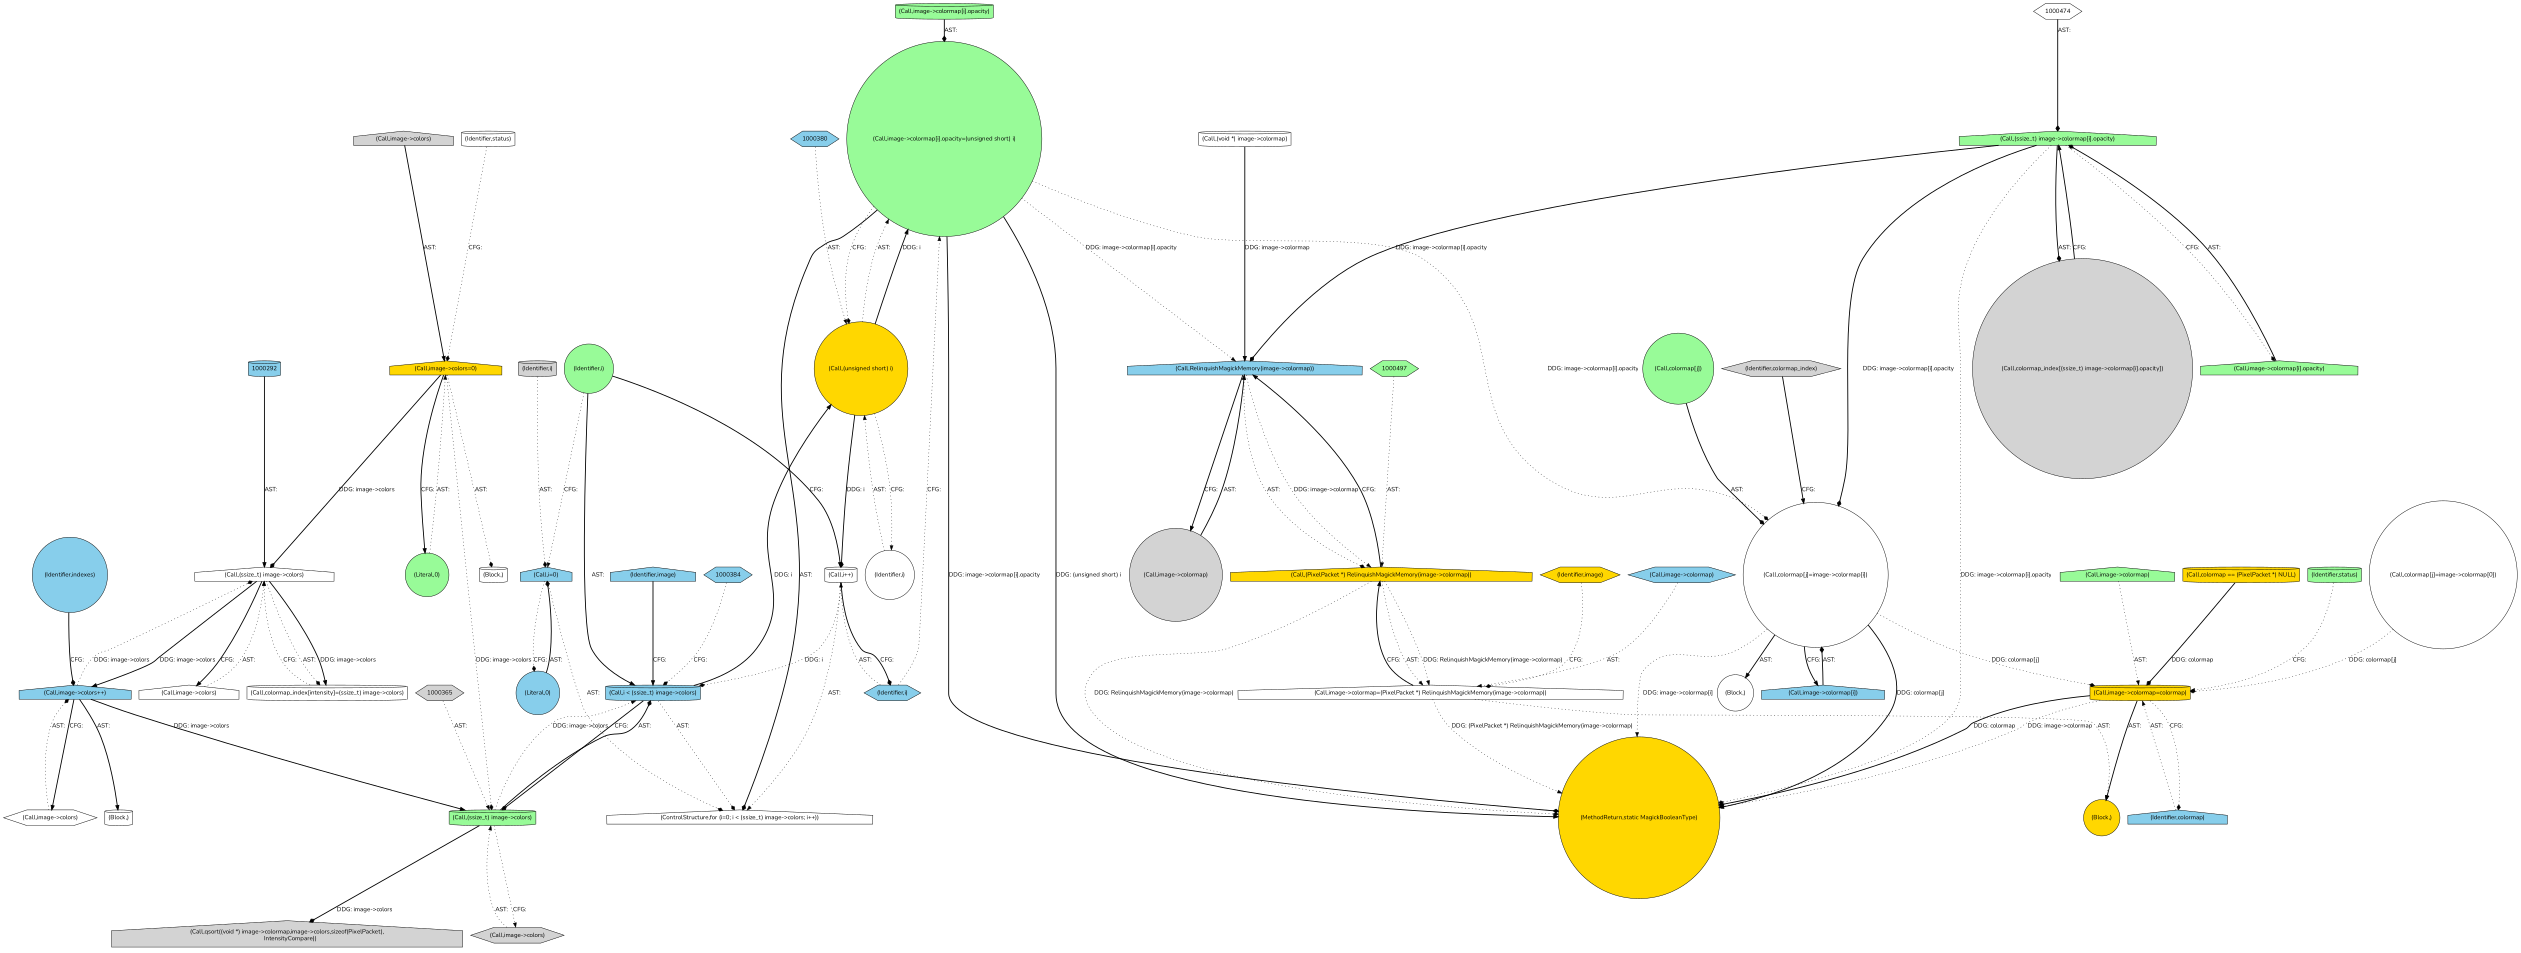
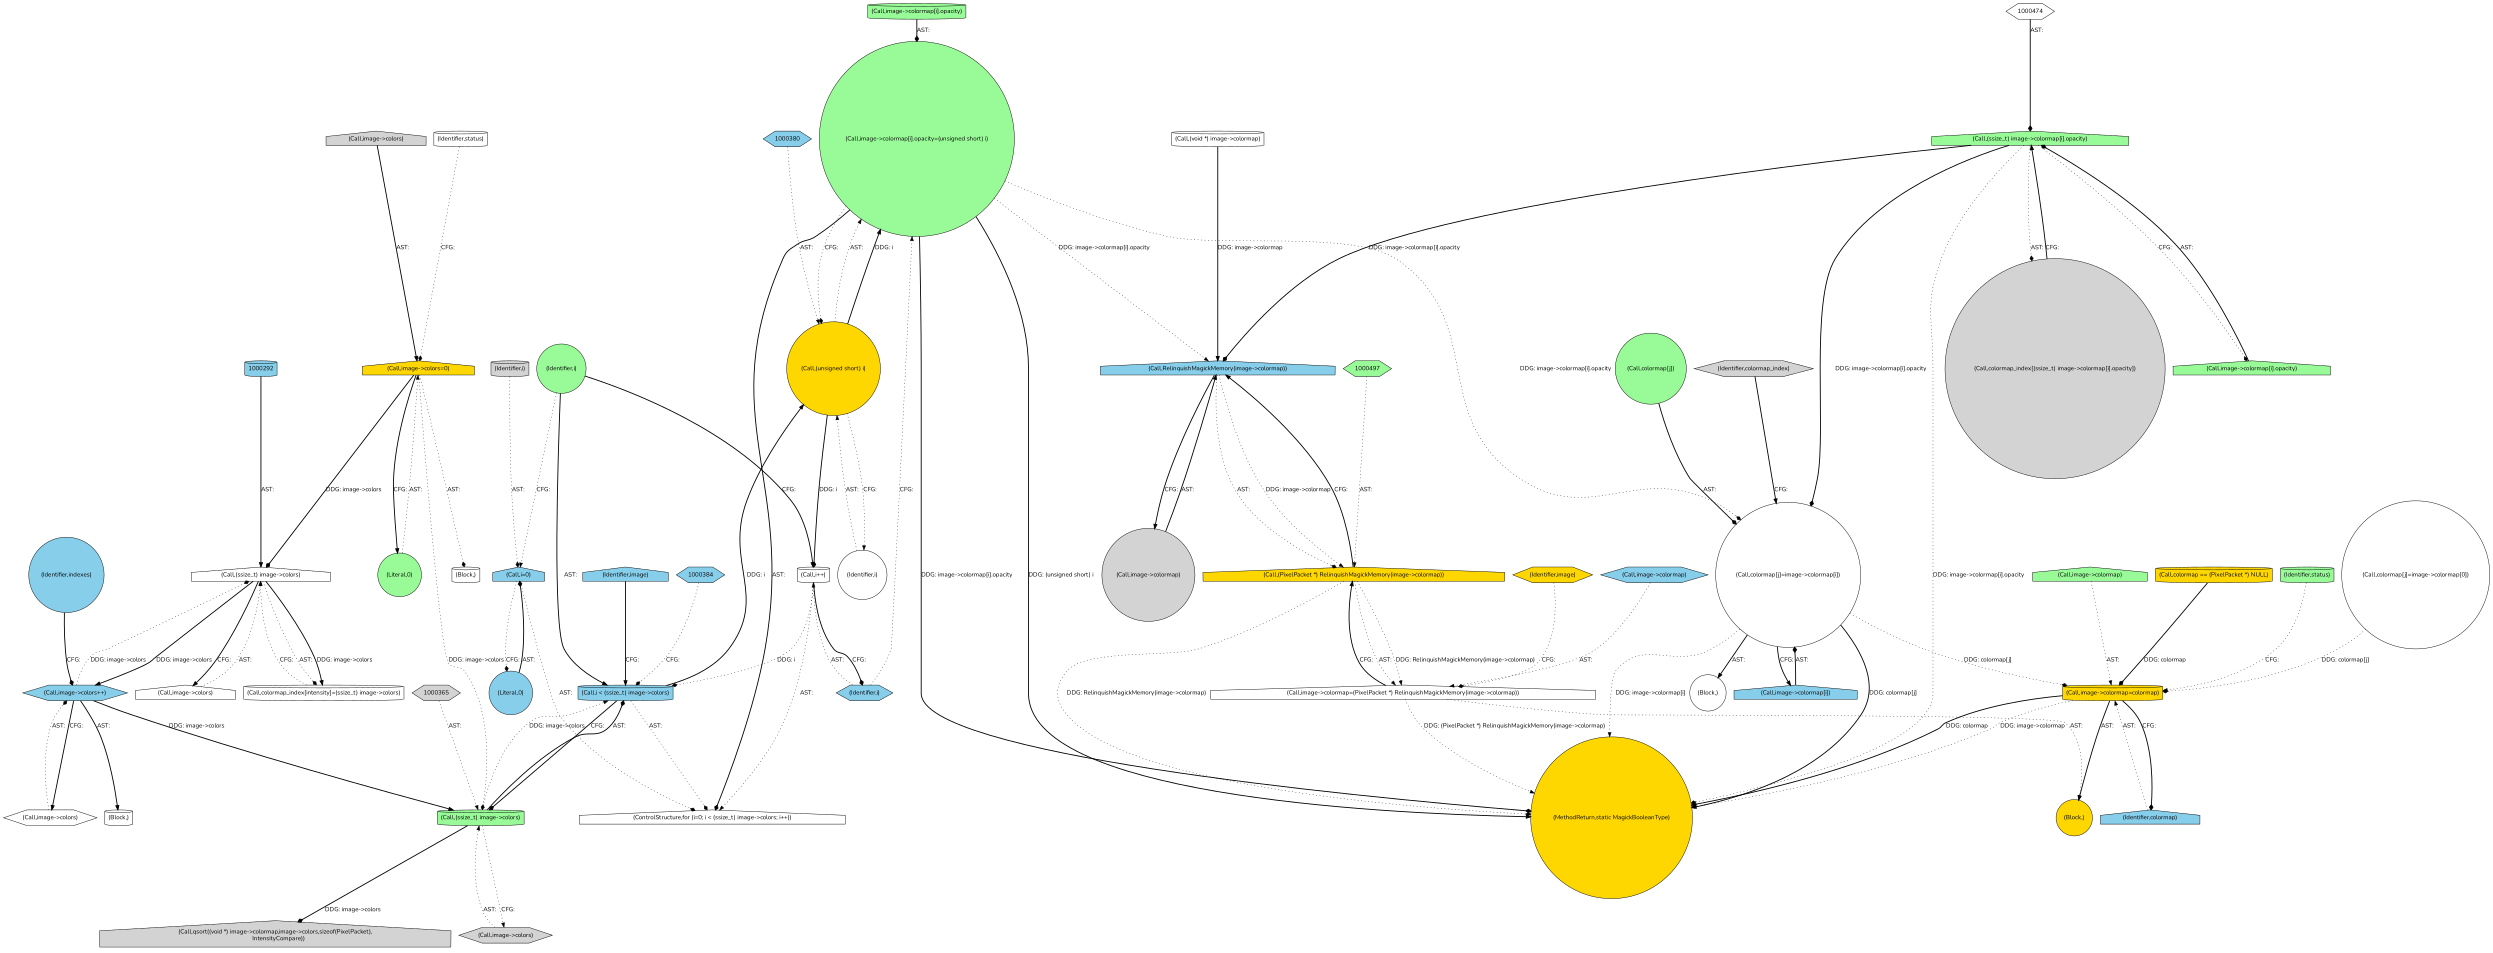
  digraph {
    fontname=Nunito
    node [fillcolor=white fontname=Nunito shape=house style=filled]
    edge [arrowhead=normal fontname=Nunito style=dotted]
    n1 [fillcolor=palegreen label="(Call,(ssize_t) image->colormap[i].opacity)"]
    n2 [label="(Call,colormap[j]=image->colormap[i])" shape=circle]
    n3 [fillcolor=skyblue label="(Call,RelinquishMagickMemory(image->colormap))"]
    n4 [fillcolor=gold label="(MethodReturn,static MagickBooleanType)" shape=circle]
    n5 [fillcolor=palegreen label="(Call,image->colormap[i].opacity)"]
    n6 [fillcolor=lightgrey label="(Call,colormap_index[(ssize_t) image->colormap[i].opacity])" shape=circle]
    n7 [fillcolor=gold label="(Call,image->colormap=colormap)" shape=cylinder]
    n8 [label="(Block,)" shape=circle]
    n9 [fillcolor=skyblue label="(Call,image->colormap[i])"]
    n10 [fillcolor=gold label="(Call,(PixelPacket *) RelinquishMagickMemory(image->colormap))"]
    n11 [fillcolor=lightgrey label="(Call,image->colormap)" shape=circle]
    n12 [fillcolor=palegreen label="(Call,image->colormap[i].opacity=(unsigned short) i)" shape=circle]
    n13 [fillcolor=gold label="(Call,(unsigned short) i)" shape=circle]
    n14 [label="(ControlStructure,for (i=0; i < (ssize_t) image->colors; i++))"]
    n15 [label="(Call,i++)" shape=cylinder]
    n16 [label="(Identifier,i)" shape=circle]
    n17 [fillcolor=skyblue label="(Call,i < (ssize_t) image->colors)" shape=cylinder]
    n18 [fillcolor=skyblue label="(Identifier,i)" shape=hexagon]
    n19 [fillcolor=palegreen label="(Call,(ssize_t) image->colors)" shape=cylinder]
    n20 [fillcolor=lightgrey label="(Call,qsort((void *) image->colormap,image->colors,sizeof(PixelPacket),\n    IntensityCompare))"]
    n21 [fillcolor=lightgrey label="(Call,image->colors)" shape=hexagon]
    n22 [fillcolor=skyblue label="(Call,i=0)"]
    n23 [fillcolor=skyblue label="(Literal,0)" shape=circle]
    n24 [fillcolor=gold label="(Call,image->colors=0)"]
    n25 [label="(Call,(ssize_t) image->colors)"]
    n26 [label="(Block,)" shape=cylinder]
    n27 [fillcolor=palegreen label="(Literal,0)" shape=circle]
-   n28 [fillcolor=skyblue label="(Call,image->colors++)"]
+   n28 [fillcolor=skyblue label="(Call,image->colors++)" shape=hexagon]
    n29 [label="(Call,colormap_index[intensity]=(ssize_t) image->colors)" shape=cylinder]
    n30 [label="(Call,image->colors)"]
    n31 [label="(Block,)" shape=cylinder]
    n32 [label="(Call,image->colors)" shape=hexagon]
    n33 [fillcolor=skyblue label="(Identifier,colormap)"]
    n34 [fillcolor=gold label="(Block,)" shape=circle]
    n35 [label="(Call,image->colormap=(PixelPacket *) RelinquishMagickMemory(image->colormap))"]
    n36 [fillcolor=palegreen label="(Call,image->colormap)"]
    n37 [fillcolor=palegreen label="(Call,colormap[j])" shape=circle]
    n38 [fillcolor=lightgrey label="(Identifier,i)" shape=cylinder]
    n39 [fillcolor=palegreen label="(Call,image->colormap[i].opacity)" shape=cylinder]
    n40 [fillcolor=gold label="(Identifier,image)" shape=hexagon]
    n41 [fillcolor=gold label="(Call,colormap == (PixelPacket *) NULL)" shape=cylinder]
    n42 [fillcolor=skyblue label="(Identifier,image)"]
    n43 [fillcolor=lightgrey label="(Identifier,colormap_index)" shape=hexagon]
    n44 [fillcolor=palegreen label="(Identifier,status)" shape=cylinder]
    n45 [fillcolor=lightgrey label="(Call,image->colors)"]
    n46 [fillcolor=skyblue label="(Identifier,indexes)" shape=circle]
    n47 [fillcolor=skyblue label="(Call,image->colormap)" shape=hexagon]
    n48 [label="(Call,(void *) image->colormap)" shape=cylinder]
    n49 [label="(Identifier,status)" shape=cylinder]
    n50 [label="(Call,colormap[j]=image->colormap[0])" shape=circle]
    n51 [fillcolor=palegreen label="(Identifier,i)" shape=circle]
    1000474 [shape=hexagon]
    1000380 [fillcolor=skyblue shape=hexagon]
    1000384 [fillcolor=skyblue shape=hexagon]
    1000365 [fillcolor=lightgrey shape=hexagon]
    1000292 [fillcolor=skyblue shape=cylinder]
    1000497 [fillcolor=palegreen shape=hexagon]
    n1 -> n2 [arrowhead=diamond label="DDG: image->colormap[i].opacity" style=bold]
    n1 -> n3 [arrowhead=diamond label="DDG: image->colormap[i].opacity" style=bold]
    n1 -> n4 [arrowhead=diamond label="DDG: image->colormap[i].opacity"]
    n1 -> n5 [arrowhead=diamond label="CFG: "]
-   n1 -> n6 [arrowhead=diamond label="AST: " style=bold]
+   n1 -> n6 [arrowhead=diamond label="AST: "]
    n2 -> n4 [label="DDG: image->colormap[i]"]
    n2 -> n4 [label="DDG: colormap[j]" style=bold]
    n2 -> n7 [arrowhead=diamond label="DDG: colormap[j]"]
    n2 -> n8 [label="AST: " style=bold]
    n2 -> n9 [label="CFG: " style=bold]
    n3 -> n10 [arrowhead=diamond label="AST: "]
    n3 -> n10 [label="DDG: image->colormap"]
    n3 -> n11 [label="CFG: " style=bold]
    n5 -> n1 [arrowhead=diamond label="AST: " style=bold]
    n6 -> n1 [label="CFG: " style=bold]
    n7 -> n4 [arrowhead=diamond label="DDG: image->colormap"]
    n7 -> n4 [arrowhead=diamond label="DDG: colormap" style=bold]
-   n7 -> n33 [arrowhead=diamond label="CFG: "]
+   n7 -> n33 [arrowhead=diamond label="CFG: " style=bold]
    n7 -> n34 [label="AST: " style=bold]
    n9 -> n2 [arrowhead=diamond label="AST: " style=bold]
    n10 -> n3 [label="CFG: " style=bold]
    n10 -> n4 [arrowhead=diamond label="DDG: RelinquishMagickMemory(image->colormap)"]
    n10 -> n35 [label="AST: "]
    n10 -> n35 [label="DDG: RelinquishMagickMemory(image->colormap)"]
    n11 -> n3 [label="AST: " style=bold]
    n12 -> n2 [arrowhead=diamond label="DDG: image->colormap[i].opacity"]
    n12 -> n3 [label="DDG: image->colormap[i].opacity"]
    n12 -> n4 [label="DDG: (unsigned short) i" style=bold]
    n12 -> n4 [arrowhead=diamond label="DDG: image->colormap[i].opacity" style=bold]
    n12 -> n13 [arrowhead=diamond label="CFG: "]
    n12 -> n14 [arrowhead=diamond label="AST: " style=bold]
    n13 -> n12 [label="AST: "]
    n13 -> n12 [label="DDG: i" style=bold]
    n13 -> n15 [arrowhead=diamond label="DDG: i" style=bold]
    n13 -> n16 [label="CFG: "]
    n15 -> n14 [label="AST: "]
    n15 -> n17 [arrowhead=diamond label="DDG: i"]
    n15 -> n18 [arrowhead=diamond label="CFG: " style=bold]
    n16 -> n13 [label="AST: "]
    n17 -> n13 [label="DDG: i" style=bold]
    n17 -> n14 [arrowhead=diamond label="AST: "]
    n17 -> n19 [arrowhead=diamond label="CFG: " style=bold]
    n18 -> n12 [label="CFG: "]
    n18 -> n15 [label="AST: "]
    n19 -> n17 [arrowhead=diamond label="AST: " style=bold]
    n19 -> n17 [label="DDG: image->colors"]
    n19 -> n20 [arrowhead=diamond label="DDG: image->colors" style=bold]
    n19 -> n21 [label="CFG: "]
    n21 -> n19 [label="AST: "]
    n22 -> n14 [arrowhead=diamond label="AST: "]
    n22 -> n23 [arrowhead=diamond label="CFG: "]
    n23 -> n22 [arrowhead=diamond label="AST: " style=bold]
    n24 -> n19 [arrowhead=diamond label="DDG: image->colors"]
    n24 -> n25 [arrowhead=diamond label="DDG: image->colors" style=bold]
    n24 -> n26 [arrowhead=diamond label="AST: "]
    n24 -> n27 [label="CFG: " style=bold]
    n25 -> n28 [label="DDG: image->colors" style=bold]
    n25 -> n29 [arrowhead=diamond label="AST: "]
    n25 -> n29 [label="DDG: image->colors" style=bold]
    n25 -> n30 [label="CFG: " style=bold]
    n27 -> n24 [label="AST: "]
    n28 -> n19 [label="DDG: image->colors" style=bold]
    n28 -> n25 [arrowhead=diamond label="DDG: image->colors"]
    n28 -> n31 [label="AST: " style=bold]
    n28 -> n32 [label="CFG: " style=bold]
    n29 -> n25 [label="CFG: "]
    n30 -> n25 [label="AST: "]
    n32 -> n28 [arrowhead=diamond label="AST: "]
    n33 -> n7 [label="AST: "]
    n35 -> n4 [label="DDG: (PixelPacket *) RelinquishMagickMemory(image->colormap)"]
    n35 -> n10 [label="CFG: " style=bold]
    n35 -> n34 [label="AST: "]
    n36 -> n7 [label="AST: "]
    n37 -> n2 [arrowhead=diamond label="AST: " style=bold]
    n38 -> n22 [arrowhead=diamond label="AST: "]
    n39 -> n12 [arrowhead=diamond label="AST: " style=bold]
    n40 -> n35 [arrowhead=diamond label="CFG: "]
    n41 -> n7 [arrowhead=diamond label="DDG: colormap" style=bold]
    n42 -> n17 [label="CFG: " style=bold]
    n43 -> n2 [label="CFG: " style=bold]
    n44 -> n7 [label="CFG: "]
    n45 -> n24 [label="AST: " style=bold]
    n46 -> n28 [arrowhead=diamond label="CFG: " style=bold]
    n47 -> n35 [label="AST: "]
    n48 -> n3 [label="DDG: image->colormap" style=bold]
    n49 -> n24 [arrowhead=diamond label="CFG: "]
    n50 -> n7 [arrowhead=diamond label="DDG: colormap[j]"]
    n51 -> n15 [label="CFG: " style=bold]
    n51 -> n17 [label="AST: " style=bold]
    n51 -> n22 [label="CFG: "]
    1000474 -> n1 [arrowhead=diamond label="AST: " style=bold]
    1000380 -> n13 [label="AST: "]
    1000384 -> n17 [arrowhead=diamond label="CFG: "]
    1000365 -> n19 [label="AST: "]
    1000292 -> n25 [label="AST: " style=bold]
    1000497 -> n10 [label="AST: "]
  }
